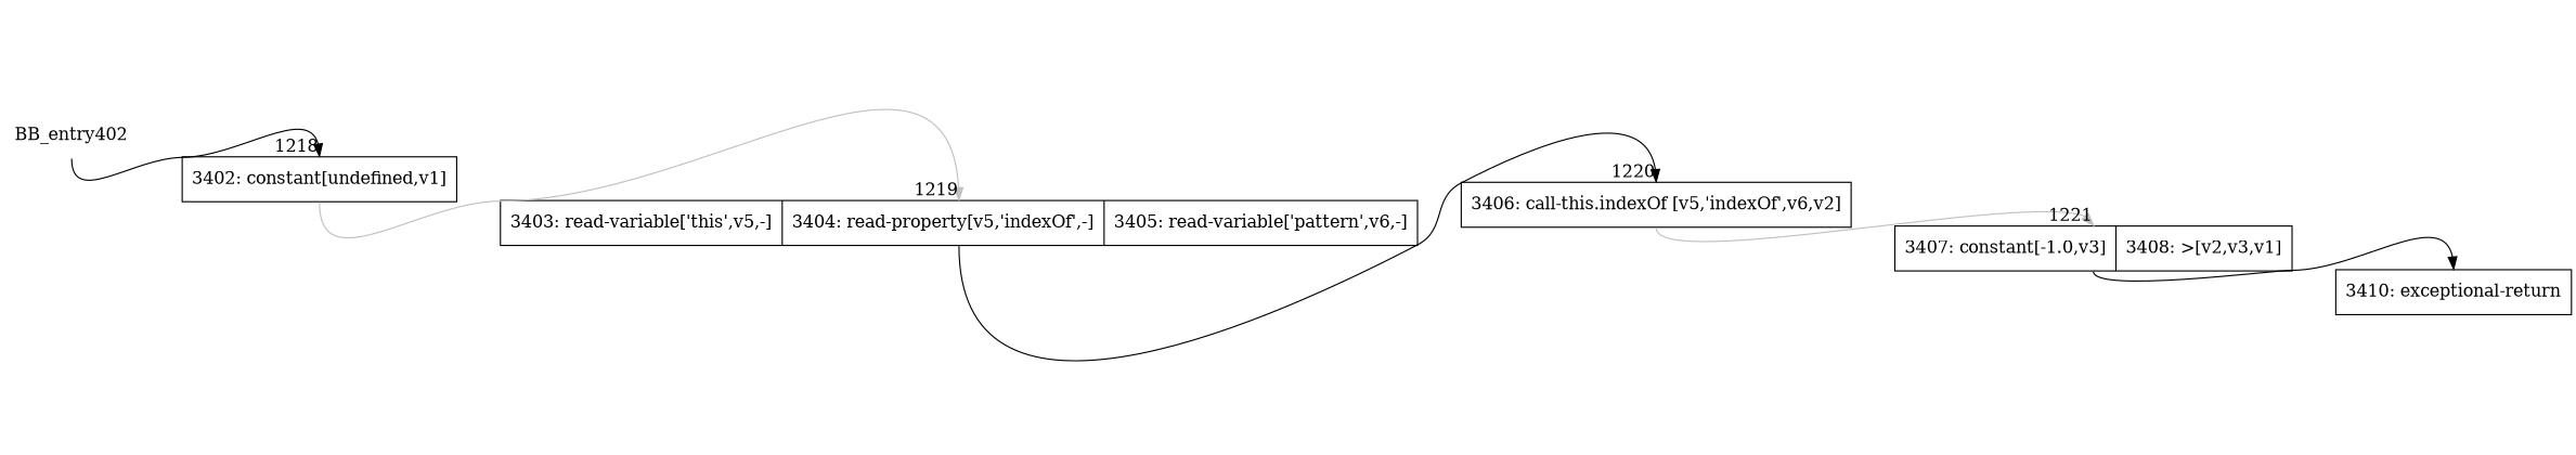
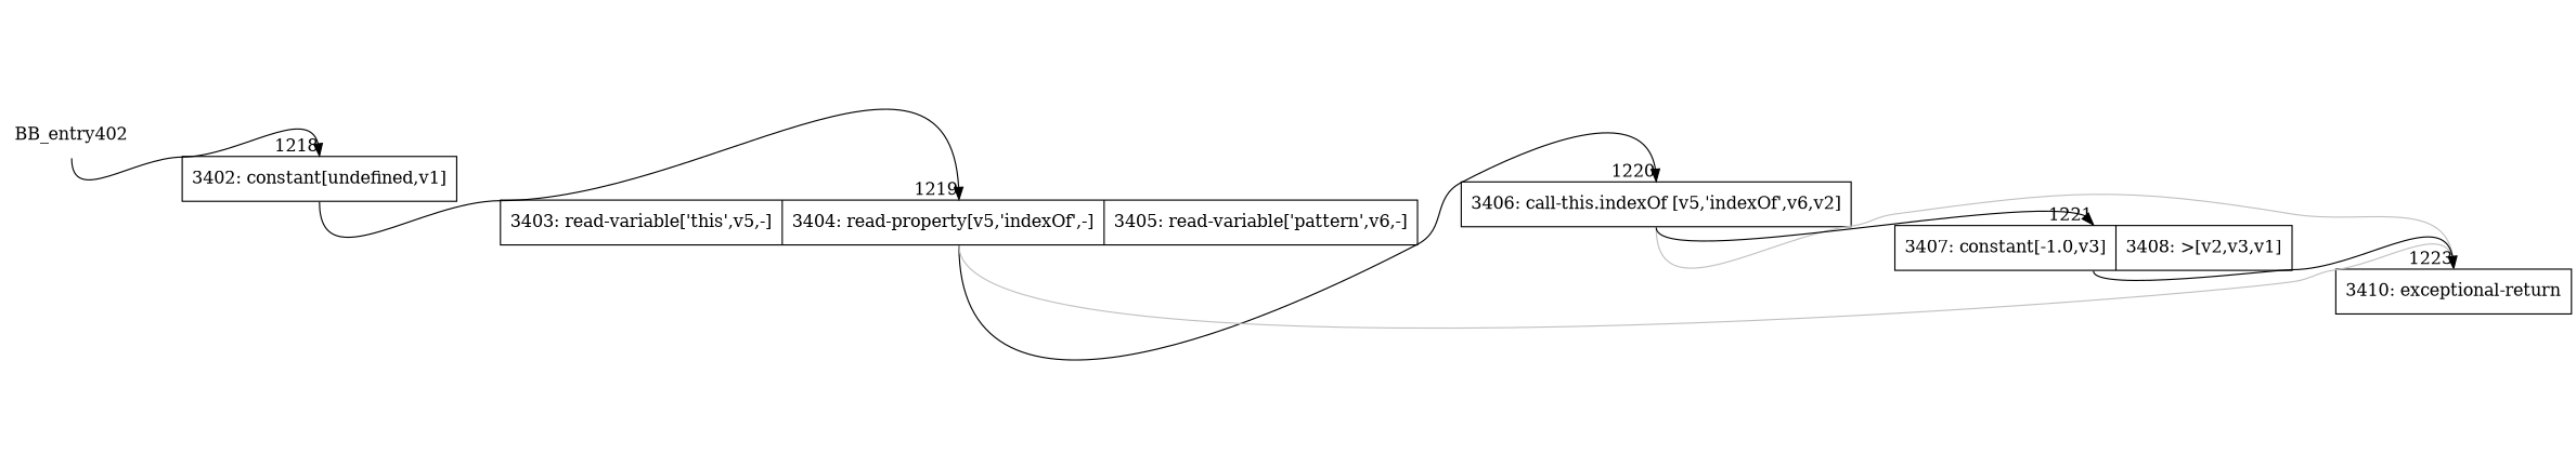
  digraph {
    rankdir=LR
    node [shape=record]
    edge [headport=n tailport=s]
    n1 [label=BB_entry402 shape=none]
    n2 [label="{3402: constant[undefined,v1]}"]
    n3 [label="{3403: read-variable['this',v5,-]|3404: read-property[v5,'indexOf',-]|3405: read-variable['pattern',v6,-]}"]
    n4 [label="{3406: call-this.indexOf [v5,'indexOf',v6,v2]}"]
    n5 [label="{3410: exceptional-return}"]
    n6 [label="{3407: constant[-1.0,v3]|3408: \>[v2,v3,v1]}"]
    n1 -> n2 [headlabel="    1218"]
-   n2 -> n3 [headlabel="      1219" color=gray]
+   n2 -> n3 [headlabel="      1219"]
    n3 -> n4 [headlabel="      1220"]
-   n4 -> n6 [headlabel="      1221" color=gray]
+   n3 -> n5 [color=gray headlabel="      1223"]
+   n4 -> n5 [color=gray]
+   n4 -> n6 [headlabel="      1221"]
    n6 -> n5 [color=black]
  }
